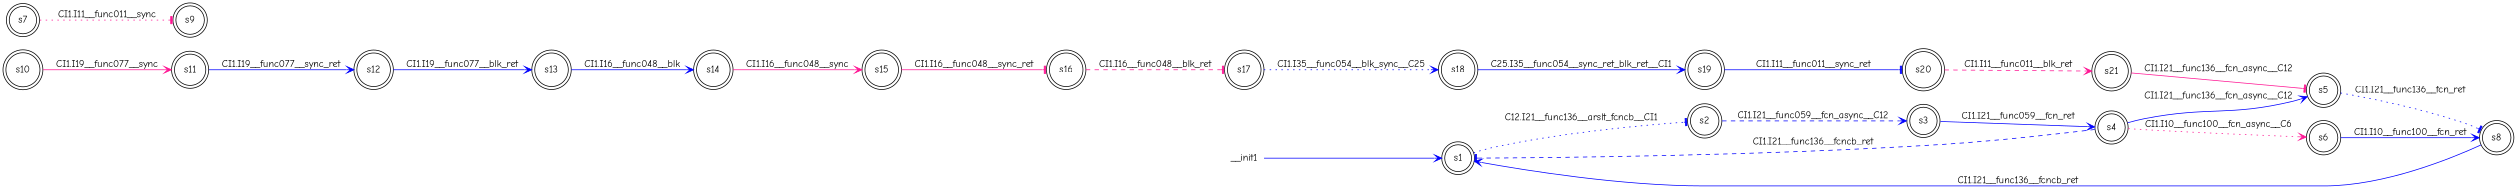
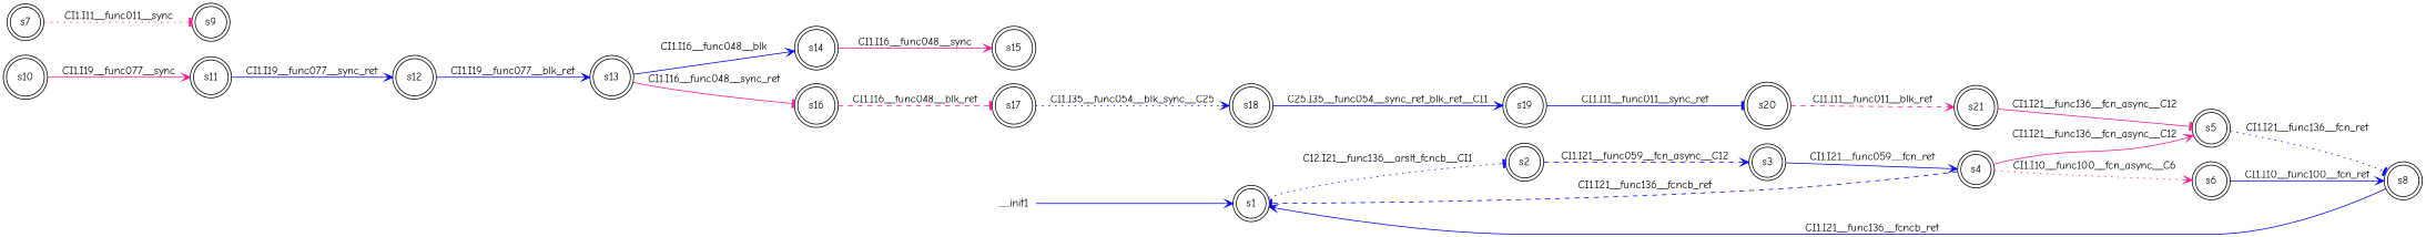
  digraph {
    fontname="Comic Neue"
    rankdir=LR
    node [fontname="Comic Neue" shape=doublecircle]
    edge [arrowhead=vee color=blue fontname="Comic Neue" style=solid]
    n1 [label=<s1>]
    n2 [label=<s2>]
    n3 [label=<s3>]
    n4 [label=<s4>]
    n5 [label=<s5>]
    n6 [label=<s6>]
    n7 [label=<s8>]
    n8 [label=<s7>]
    n9 [label=<s9>]
    n10 [label=<s10>]
    n11 [label=<s11>]
    n12 [label=<s12>]
    n13 [label=<s13>]
    n14 [label=<s14>]
    n15 [label=<s15>]
    n16 [label=<s16>]
    n17 [label=<s17>]
    n18 [label=<s18>]
    n19 [label=<s19>]
    n20 [label=<s20>]
    n21 [label=<s21>]
    __init1 [shape=none]
    n1 -> n2 [arrowhead=tee label=<C12.I21__func136__arslt_fcncb__CI1> style=dotted]
    n2 -> n3 [label=<CI1.I21__func059__fcn_async__C12> style=dashed]
    n3 -> n4 [label=<CI1.I21__func059__fcn_ret>]
    n4 -> n1 [arrowhead=tee label=<CI1.I21__func136__fcncb_ret> style=dashed]
-   n4 -> n5 [label=<CI1.I21__func136__fcn_async__C12>]
+   n4 -> n5 [color=deeppink label=<CI1.I21__func136__fcn_async__C12>]
    n4 -> n6 [color=deeppink label=<CI1.I10__func100__fcn_async__C6> style=dotted]
    n5 -> n7 [arrowhead=tee label=<CI1.I21__func136__fcn_ret> style=dotted]
    n6 -> n7 [label=<CI1.I10__func100__fcn_ret>]
    n7 -> n1 [label=<CI1.I21__func136__fcncb_ret>]
    n8 -> n9 [arrowhead=tee color=deeppink label=<CI1.I11__func011__sync> style=dotted]
    n10 -> n11 [color=deeppink label=<CI1.I19__func077__sync>]
    n11 -> n12 [label=<CI1.I19__func077__sync_ret>]
    n12 -> n13 [label=<CI1.I19__func077__blk_ret>]
    n13 -> n14 [label=<CI1.I16__func048__blk>]
    n14 -> n15 [color=deeppink label=<CI1.I16__func048__sync>]
-   n15 -> n16 [arrowhead=tee color=deeppink label=<CI1.I16__func048__sync_ret>]
+   n13 -> n16 [arrowhead=tee color=deeppink label=<CI1.I16__func048__sync_ret>]
    n16 -> n17 [arrowhead=tee color=deeppink label=<CI1.I16__func048__blk_ret> style=dashed]
    n17 -> n18 [label=<CI1.I35__func054__blk_sync__C25> style=dotted]
    n18 -> n19 [label=<C25.I35__func054__sync_ret_blk_ret__CI1>]
    n19 -> n20 [arrowhead=tee label=<CI1.I11__func011__sync_ret>]
    n20 -> n21 [color=deeppink label=<CI1.I11__func011__blk_ret> style=dashed]
    n21 -> n5 [arrowhead=tee color=deeppink label=<CI1.I21__func136__fcn_async__C12>]
    __init1 -> n1
  }
